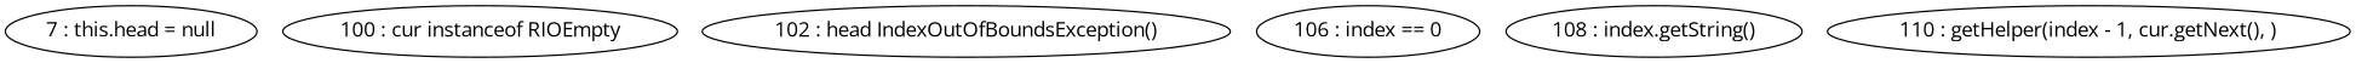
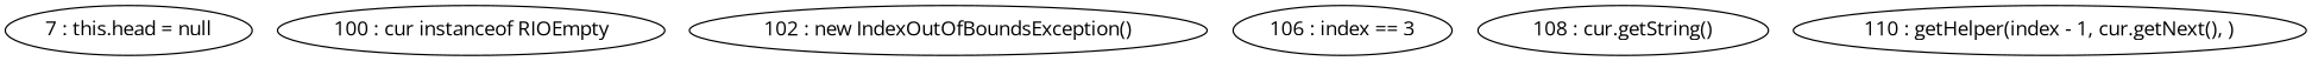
  digraph {
    fontname="Open Sans"
    node [fontname="Open Sans"]
    "7 : this.head = null"
    "100 : cur instanceof RIOEmpty"
-   "102 : new IndexOutOfBoundsException()" [label="102 : head IndexOutOfBoundsException()"]
-   "106 : index == 0"
-   "108 : cur.getString()" [label="108 : index.getString()"]
+   "102 : new IndexOutOfBoundsException()"
+   "106 : index == 0" [label="106 : index == 3"]
+   "108 : cur.getString()"
    "110 : getHelper(index - 1, cur.getNext(), )"
  }
